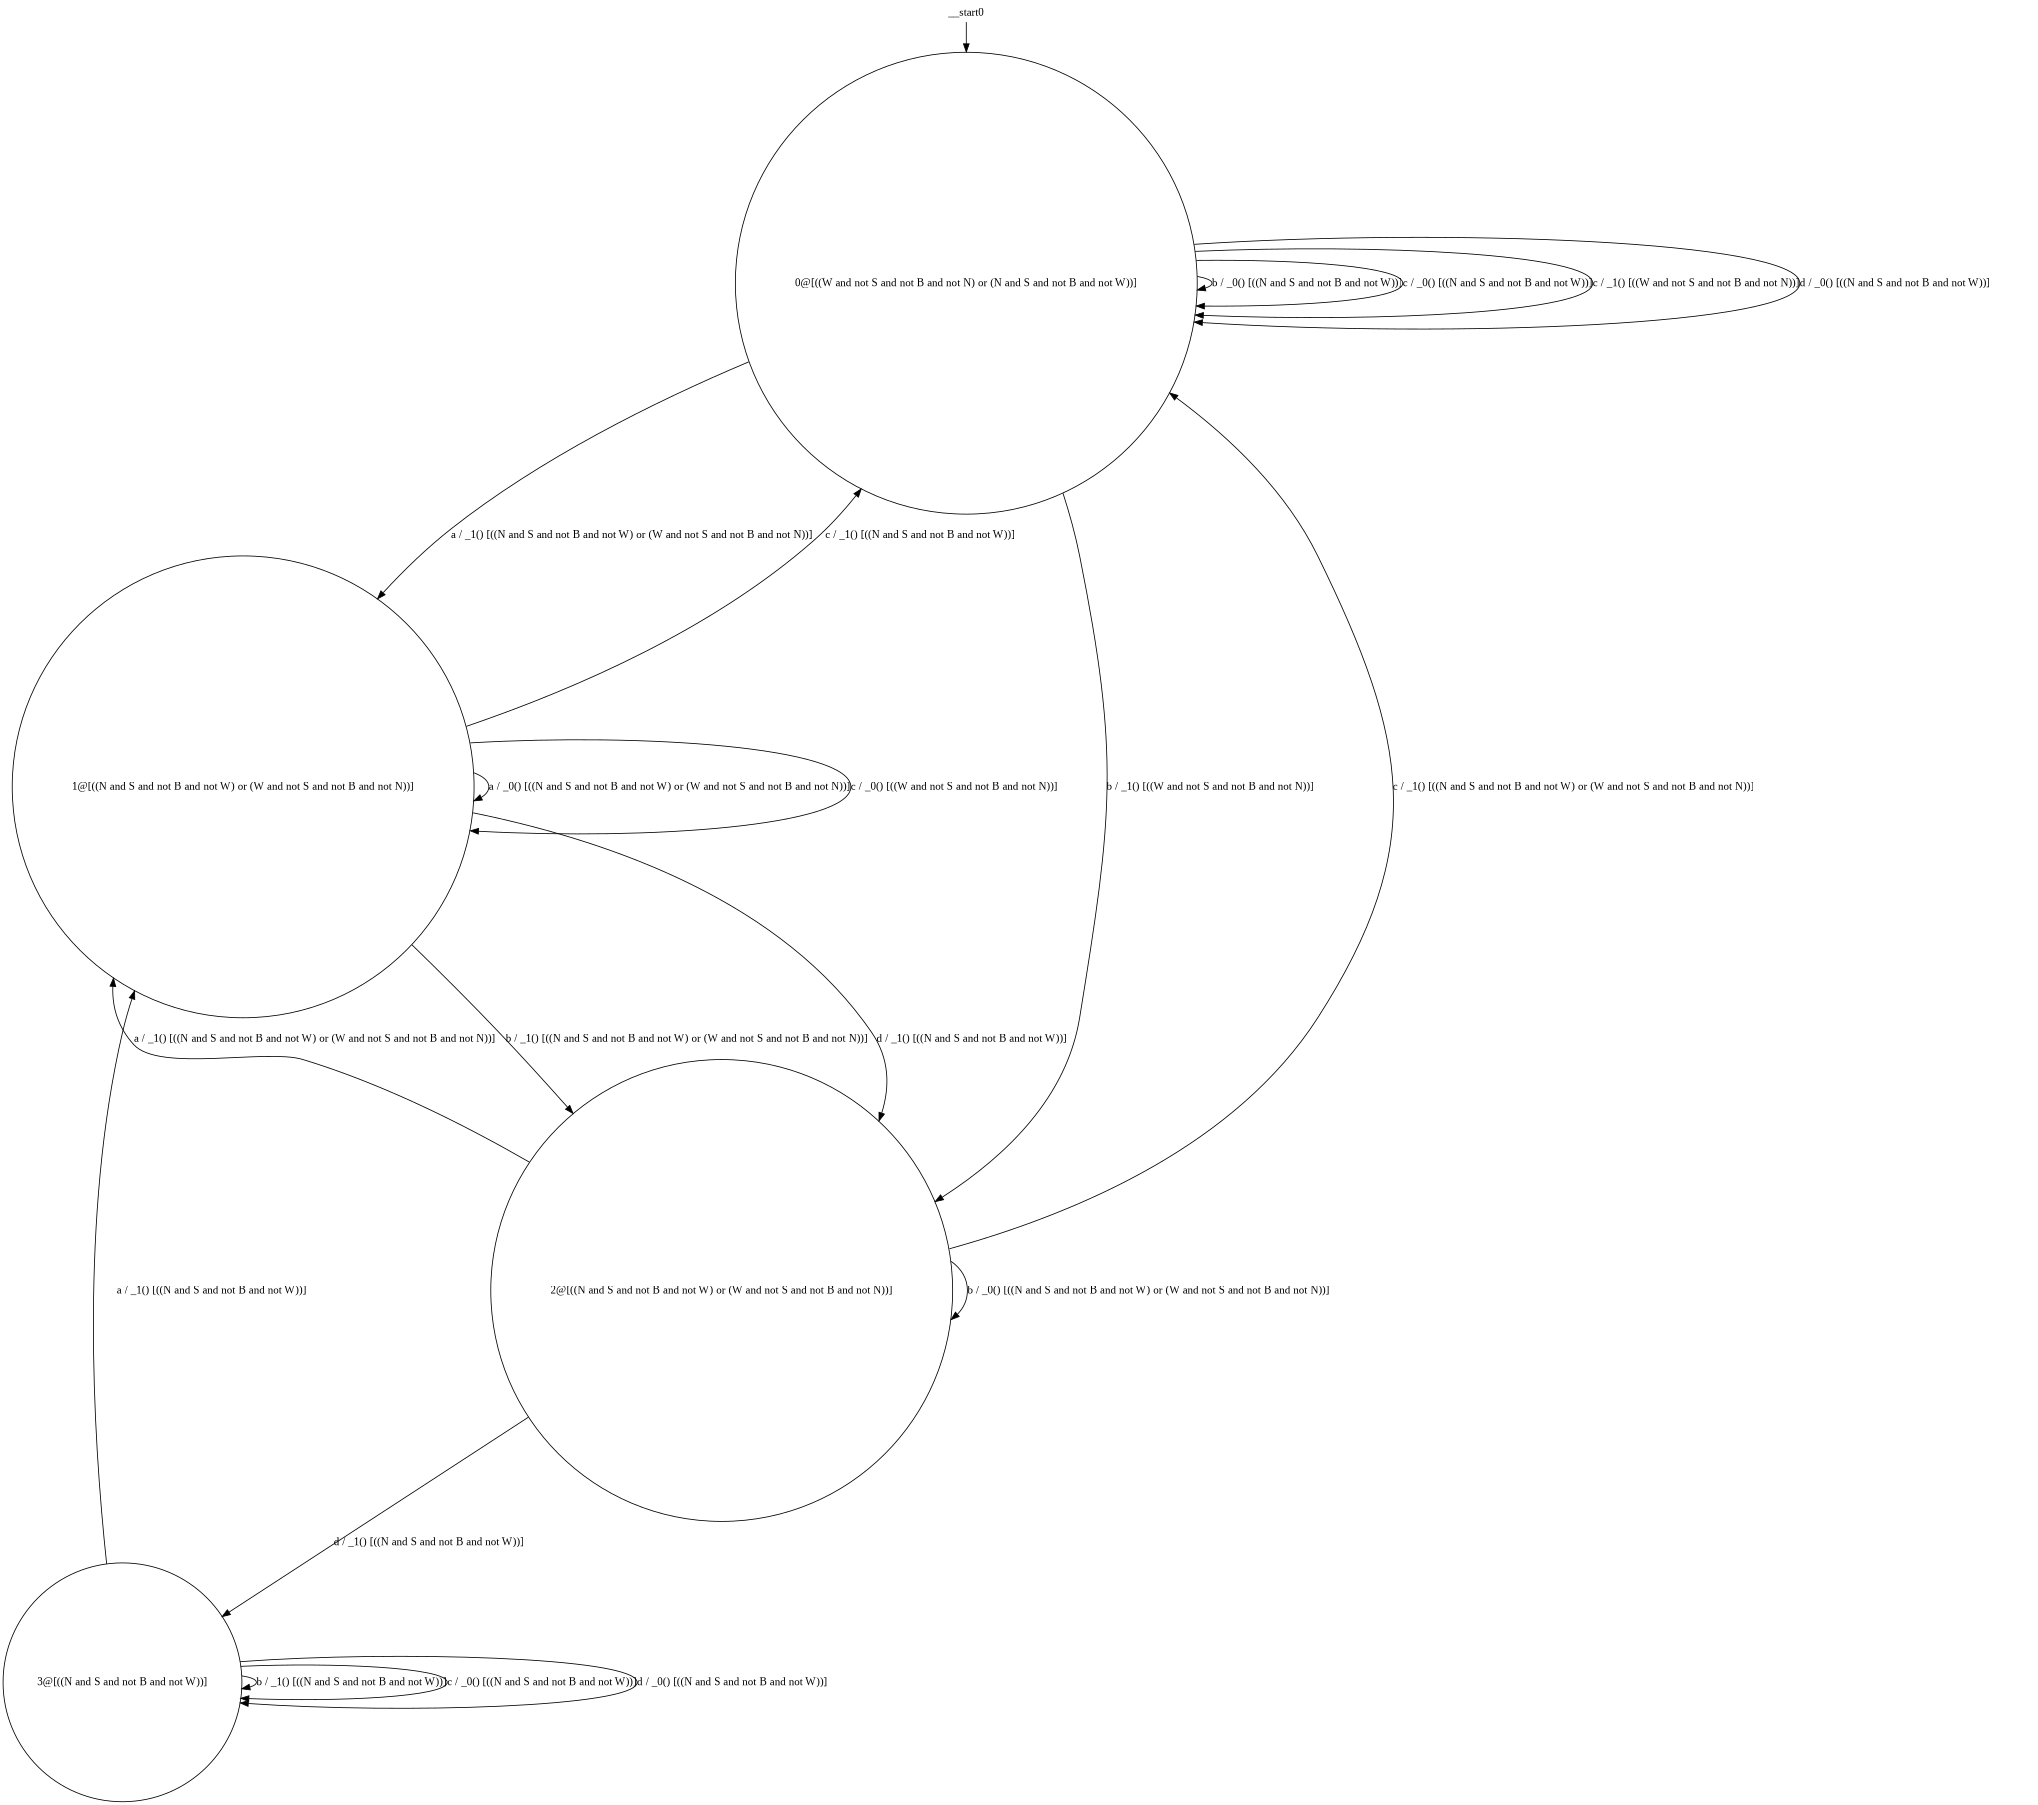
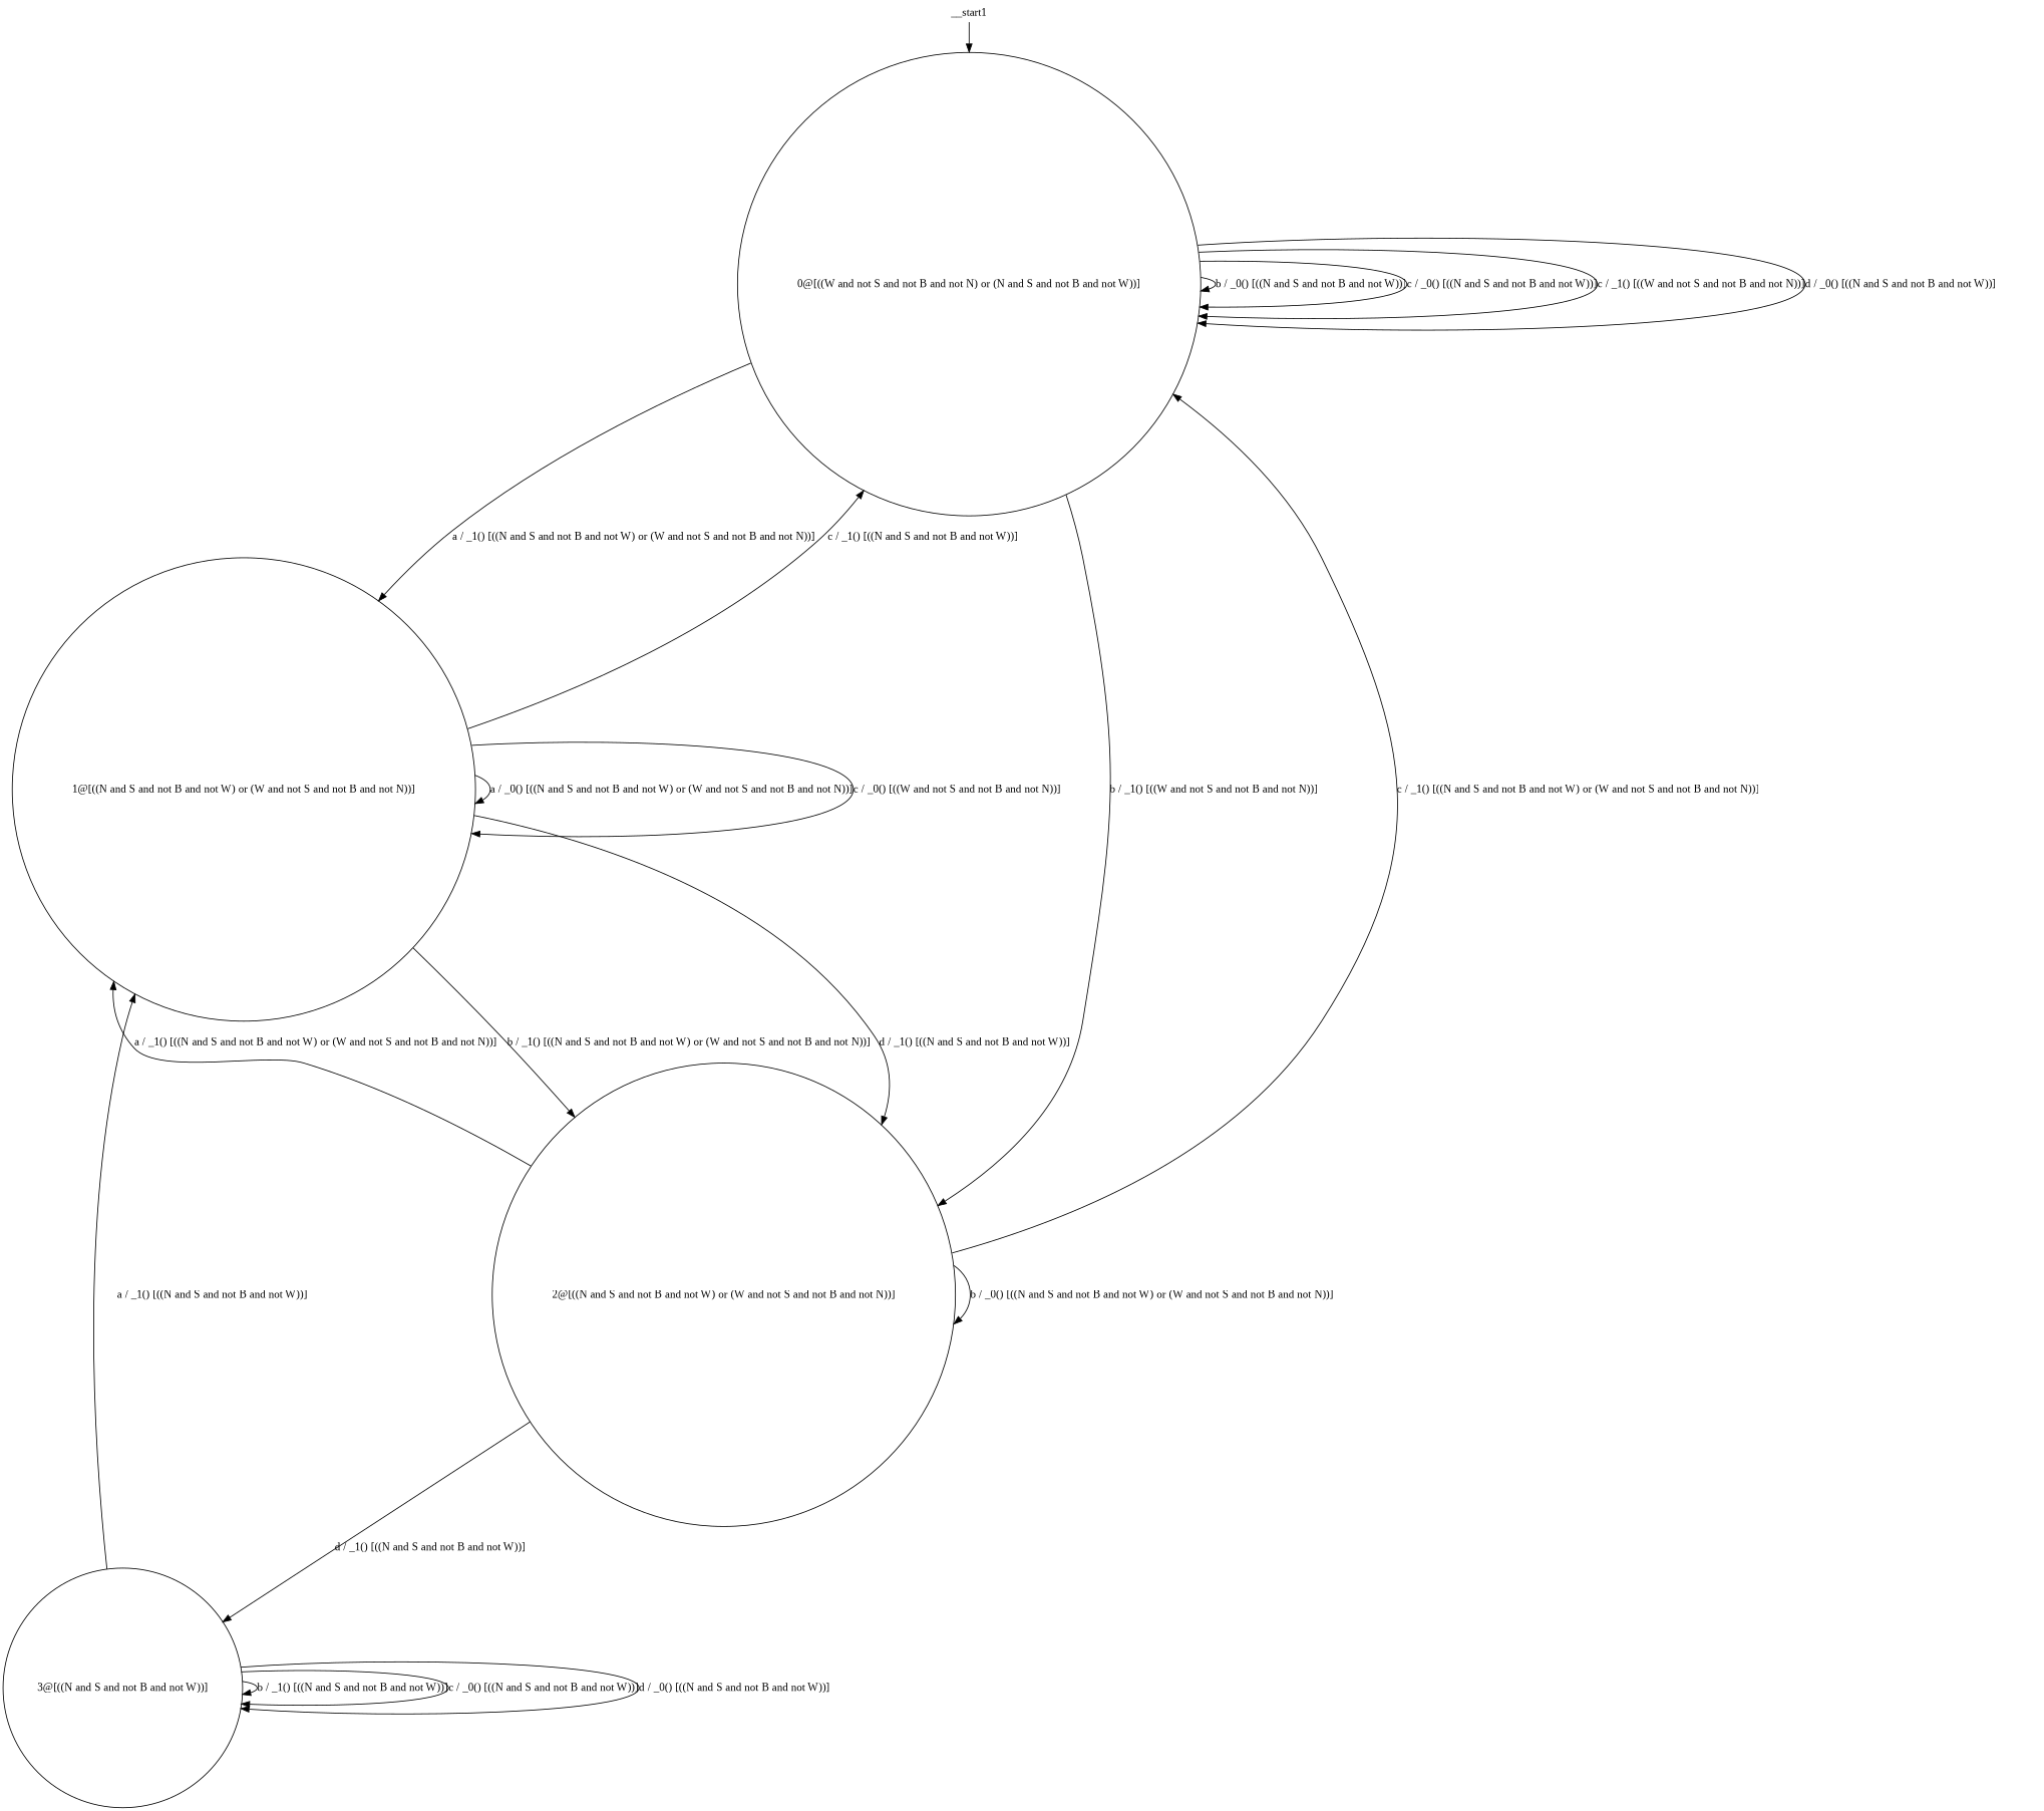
  digraph {
    fontname="Liberation Serif"
    node [shape=circle fontname="Liberation Serif"]
    edge [lblstyle="above, sloped" fontname="Liberation Serif"]
    n1 [label="0@[((W and not S and not B and not N) or (N and S and not B and not W))]"]
    n2 [label="1@[((N and S and not B and not W) or (W and not S and not B and not N))]"]
    n3 [label="2@[((N and S and not B and not W) or (W and not S and not B and not N))]"]
    n4 [label="3@[((N and S and not B and not W))]"]
-   __start0 [height=0 shape=none width=0]
+   __start0 [height=0 shape=none width=0 label=__start1]
    n1 -> n1 [label="b / _0() [((N and S and not B and not W))]"]
    n1 -> n1 [label="c / _0() [((N and S and not B and not W))]"]
    n1 -> n1 [label="c / _1() [((W and not S and not B and not N))]"]
    n1 -> n1 [label="d / _0() [((N and S and not B and not W))]"]
    n1 -> n2 [label="a / _1() [((N and S and not B and not W) or (W and not S and not B and not N))]"]
    n1 -> n3 [label="b / _1() [((W and not S and not B and not N))]"]
    n2 -> n1 [label="c / _1() [((N and S and not B and not W))]"]
    n2 -> n2 [label="a / _0() [((N and S and not B and not W) or (W and not S and not B and not N))]"]
    n2 -> n2 [label="c / _0() [((W and not S and not B and not N))]"]
    n2 -> n3 [label="b / _1() [((N and S and not B and not W) or (W and not S and not B and not N))]"]
    n2 -> n3 [label="d / _1() [((N and S and not B and not W))]"]
    n3 -> n1 [label="c / _1() [((N and S and not B and not W) or (W and not S and not B and not N))]"]
    n3 -> n2 [label="a / _1() [((N and S and not B and not W) or (W and not S and not B and not N))]"]
    n3 -> n3 [label="b / _0() [((N and S and not B and not W) or (W and not S and not B and not N))]"]
    n3 -> n4 [label="d / _1() [((N and S and not B and not W))]"]
    n4 -> n2 [label="a / _1() [((N and S and not B and not W))]"]
    n4 -> n4 [label="b / _1() [((N and S and not B and not W))]"]
    n4 -> n4 [label="c / _0() [((N and S and not B and not W))]"]
    n4 -> n4 [label="d / _0() [((N and S and not B and not W))]"]
    __start0 -> n1
  }
